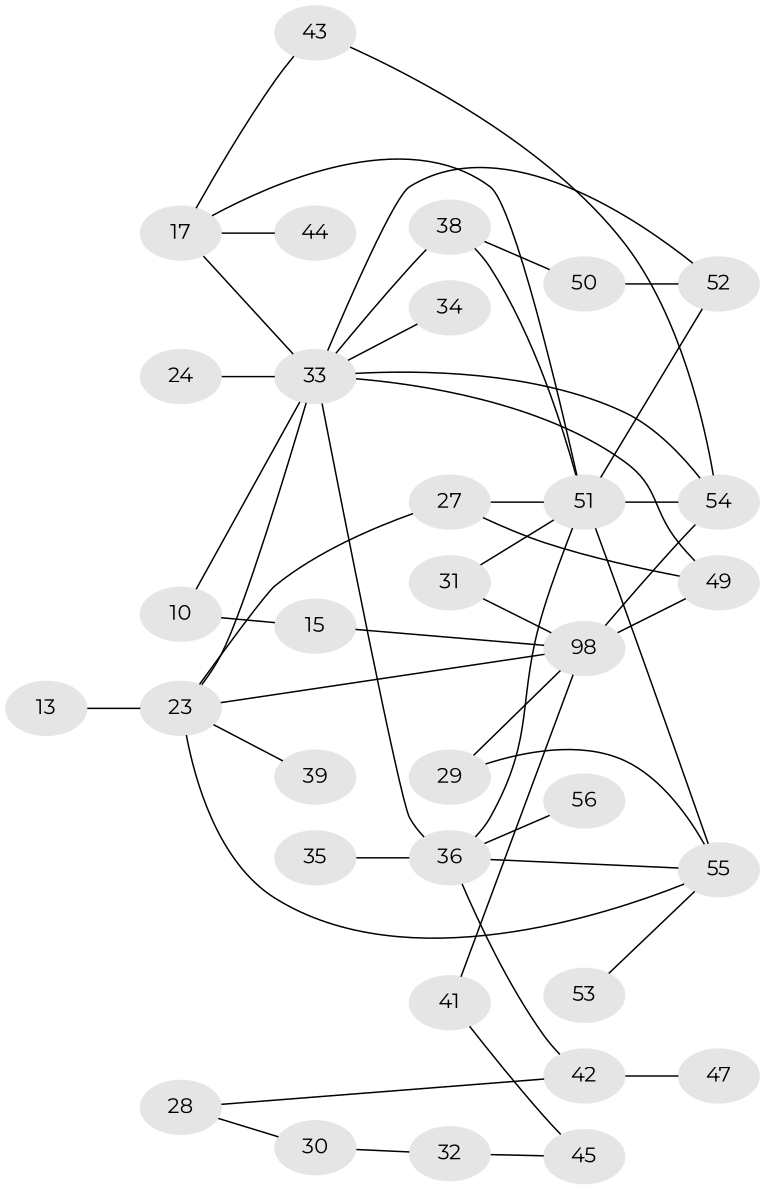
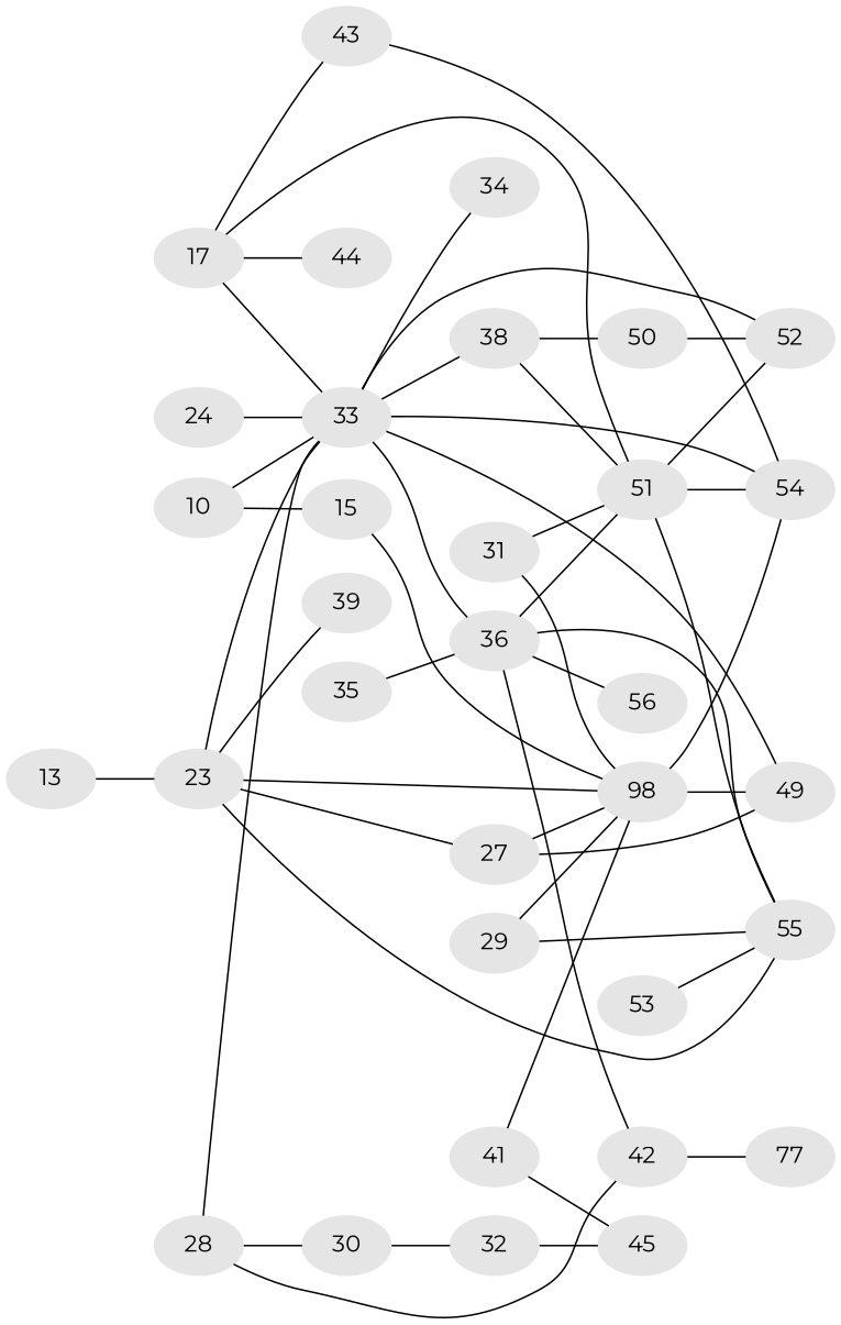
  graph {
    fontname=Montserrat
    rankdir=LR
    node [color=gray90 fontname=Montserrat style=filled]
    edge [fontname=Montserrat]
    10
    15
    33 [super="+1+25+19"]
    n4 [label=98 super="+14+46"]
    49
    34
    36 [super="+18"]
    38 [super="+9"]
    52 [super="+21"]
    54 [super="+3"]
    23 [super="+20+22+17+8"]
    27
    39
    55 [super="+50"]
    13
    n16 [label=17 super="+7"]
    43
    44
    51 [super="+26+37"]
    24
    28
    30
    42
    32
-   47
+   47 [label=77]
    29
    45
    31
    56
    n30 [label=50]
    35
    41
    53
    10 -- 15
    10 -- 33
    15 -- n4
    33 -- 49
    33 -- 34
    33 -- 36 [weight=2]
    33 -- 38
    33 -- 52
    33 -- 54 [weight=2]
    n4 -- 49
    n4 -- 54 [weight=2]
    36 -- 55
    36 -- 51 [weight=2]
    36 -- 42
    36 -- 56
    38 -- 51
    38 -- n30
    23 -- 33 [weight=2]
    23 -- n4
    23 -- 27
    23 -- 39
    23 -- 55 [weight=2]
    27 -- 49
-   27 -- 51
+   27 -- n4
    13 -- 23
    n16 -- 33 [weight=2]
    n16 -- 43
    n16 -- 44
    n16 -- 51
    43 -- 54
    51 -- 52
    51 -- 54 [weight=3]
    51 -- 55 [weight=2]
    24 -- 33
+   28 -- 33
    28 -- 30
    28 -- 42
    30 -- 32
    42 -- 47
    32 -- 45
    29 -- n4
    29 -- 55
    31 -- n4
    31 -- 51
    n30 -- 52
    35 -- 36
    41 -- n4
    41 -- 45
    53 -- 55
  }
